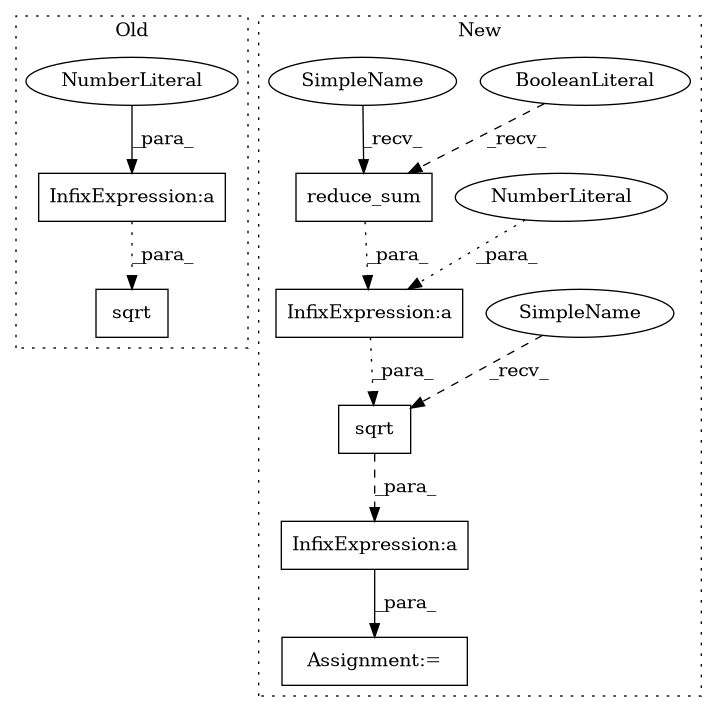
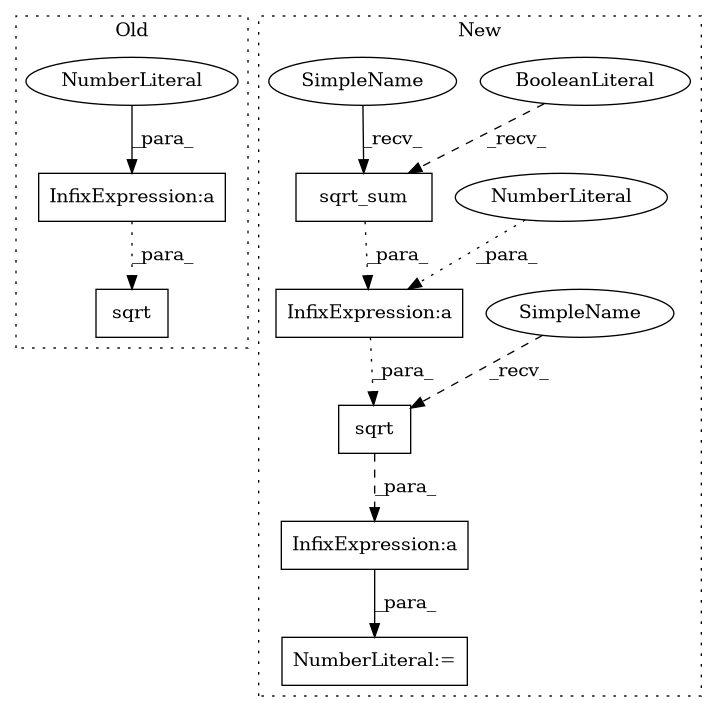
  digraph {
    node [a=32 l=3 shape=box]
    edge [style=dotted]
    n1 [l="5,1" label=sqrt s="2432,2499"]
    n2 [a=27 label="InfixExpression:a" s=2443]
    n3 [a=34 l=6 label=NumberLiteral s=2437 shape=ellipse]
-   n4 [l="11,1" label=reduce_sum s="2625,2666"]
+   n4 [l="11,1" label=sqrt_sum s="2625,2666"]
    n5 [a=9 l=4 label=BooleanLiteral s=2662 shape=ellipse]
    n6 [l="5,1" label=sqrt s="2703,2732"]
-   n7 [a=7 l=1 label="Assignment:=" s=2683]
+   n7 [a=7 l=1 label="NumberLiteral:=" s=2683]
    n8 [a=27 label="InfixExpression:a" s=2714]
    n9 [a=34 l=6 label=NumberLiteral s=2708 shape=ellipse]
    n10 [a=27 label="InfixExpression:a" s=2689]
    n11 [a=42 l=10 label=SimpleName s=2692 shape=ellipse]
    n12 [a=42 l=10 label=SimpleName s=2614 shape=ellipse]
    subgraph cluster_1 {
      label=Old
      style=dotted
      n1
      n2
      n3
    }
    subgraph cluster_2 {
      label=New
      style=dotted
      n4
      n5
      n6
      n7
      n8
      n9
      n10
      n11
      n12
    }
    n2 -> n1 [label=_para_]
    n3 -> n2 [label=_para_ style=solid]
    n4 -> n8 [label=_para_]
    n5 -> n4 [label=_recv_ style=dashed]
    n6 -> n10 [label=_para_ style=dashed]
    n8 -> n6 [label=_para_]
    n9 -> n8 [label=_para_]
    n10 -> n7 [label=_para_ style=solid]
    n11 -> n6 [label=_recv_ style=dashed]
    n12 -> n4 [label=_recv_ style=solid]
  }
